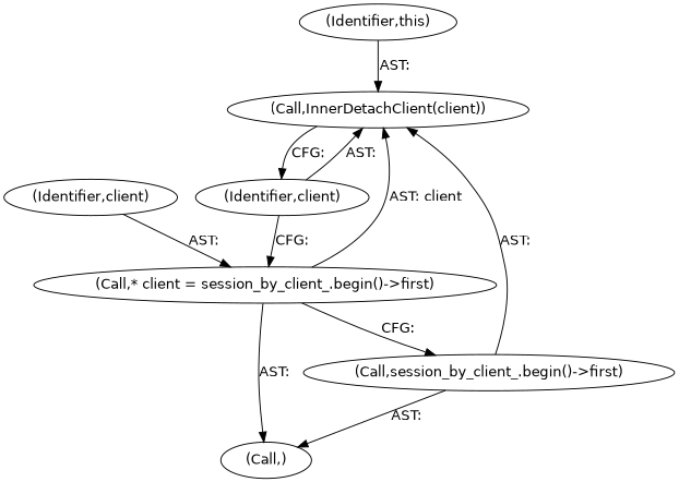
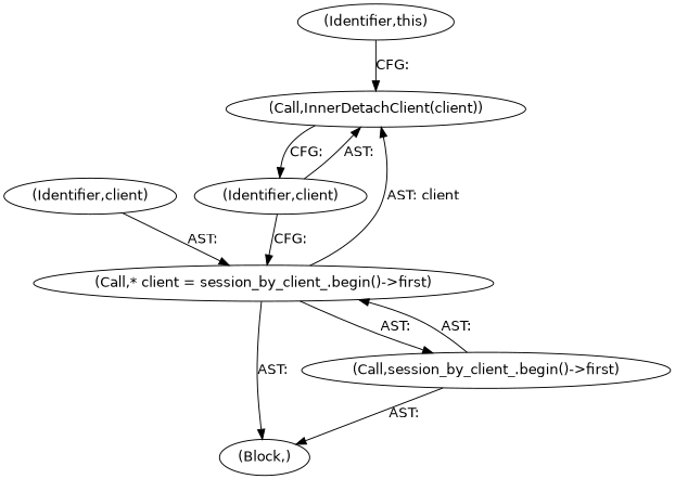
  digraph {
    fontname="DejaVu Sans"
    node [fontname="DejaVu Sans"]
    edge [fontname="DejaVu Sans"]
    n1 [label="(Call,InnerDetachClient(client))"]
    n2 [label="(Identifier,client)"]
    n3 [label="(Call,* client = session_by_client_.begin()->first)"]
-   n4 [label="(Call,)"]
+   n4 [label="(Block,)"]
    n5 [label="(Call,session_by_client_.begin()->first)"]
    n6 [label="(Identifier,client)"]
    n7 [label="(Identifier,this)"]
    n1 -> n2 [label="CFG: "]
    n2 -> n1 [label="AST: "]
    n2 -> n3 [label="CFG: "]
    n3 -> n1 [label="AST: client"]
    n3 -> n4 [label="AST: "]
-   n3 -> n5 [label="CFG: "]
-   n5 -> n1 [label="AST: "]
+   n3 -> n5 [label="AST: "]
+   n5 -> n3 [label="AST: "]
    n5 -> n4 [label="AST: "]
    n6 -> n3 [label="AST: "]
-   n7 -> n1 [label="AST: "]
+   n7 -> n1 [label="CFG: "]
  }
